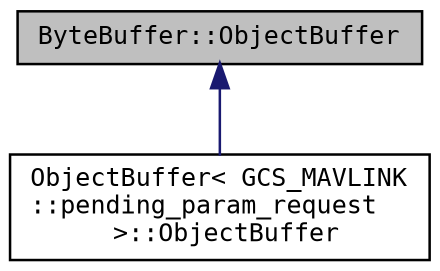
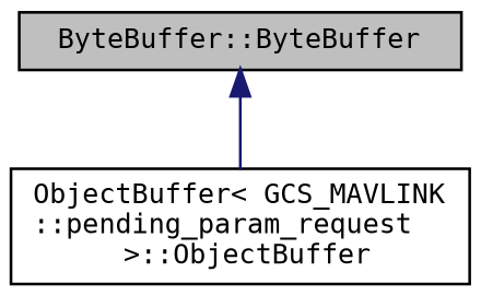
  digraph {
    rankdir=TB
    fontname="DejaVu Sans Mono"
    node [color=black fontname="DejaVu Sans Mono" fontsize=10 shape=record style=filled]
-   n1 [fillcolor=grey75 fontcolor=black height=0.2 label="ByteBuffer::ObjectBuffer" width=0.4]
+   n1 [fillcolor=grey75 fontcolor=black height=0.2 label="ByteBuffer::ByteBuffer" width=0.4]
    n2 [fillcolor=white height=0.2 label="ObjectBuffer\< GCS_MAVLINK\l::pending_param_request\l \>::ObjectBuffer" width=0.4]
    n1 -> n2 [color=midnightblue dir=back fontname="DejaVu Sans Mono" fontsize=10 labelfontname=Helvetica labelfontsize=10 style=solid]
  }
